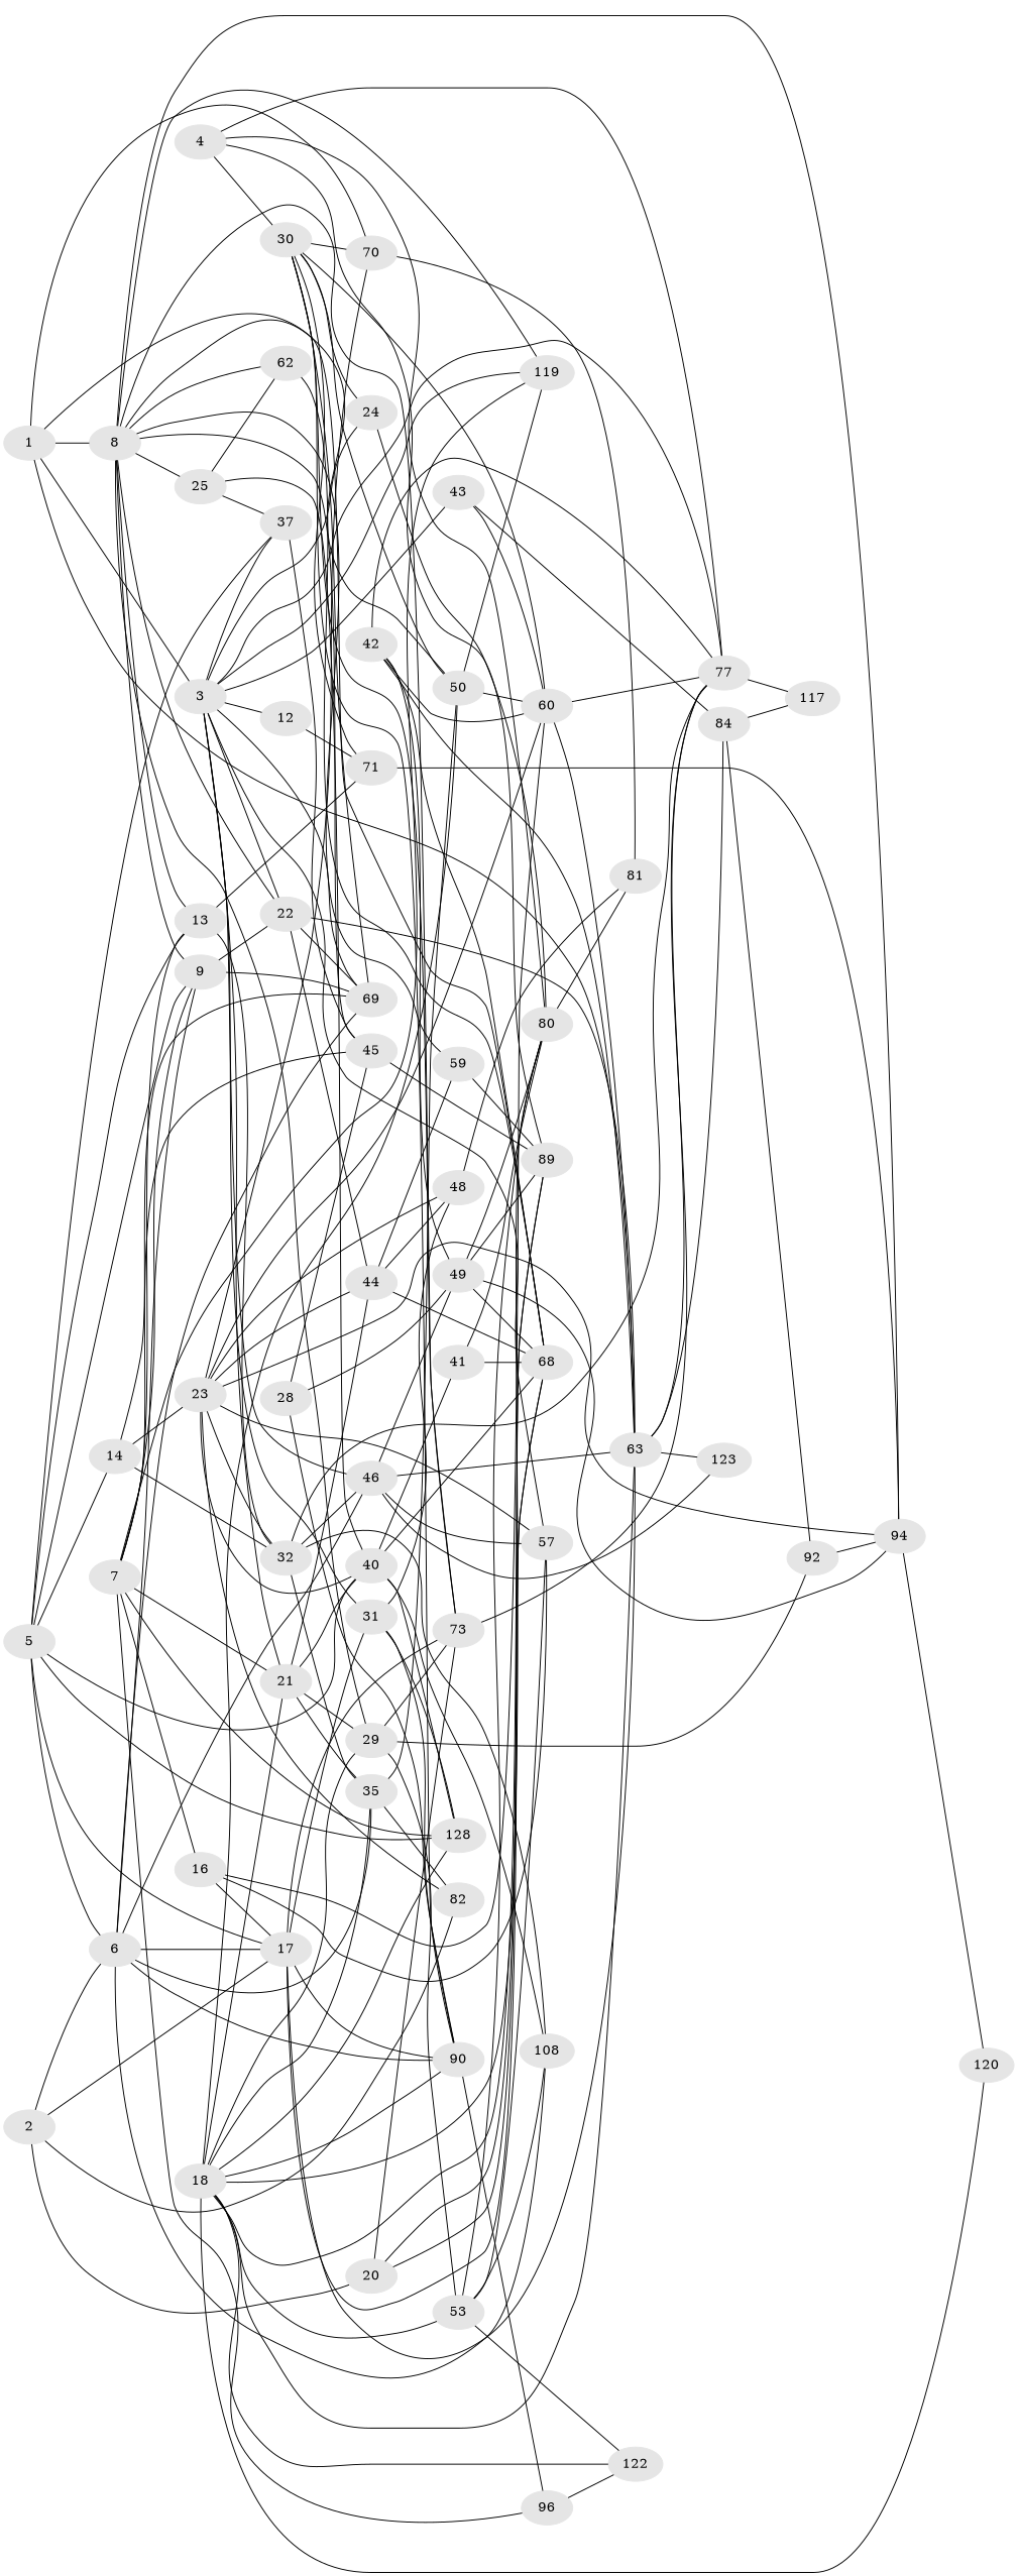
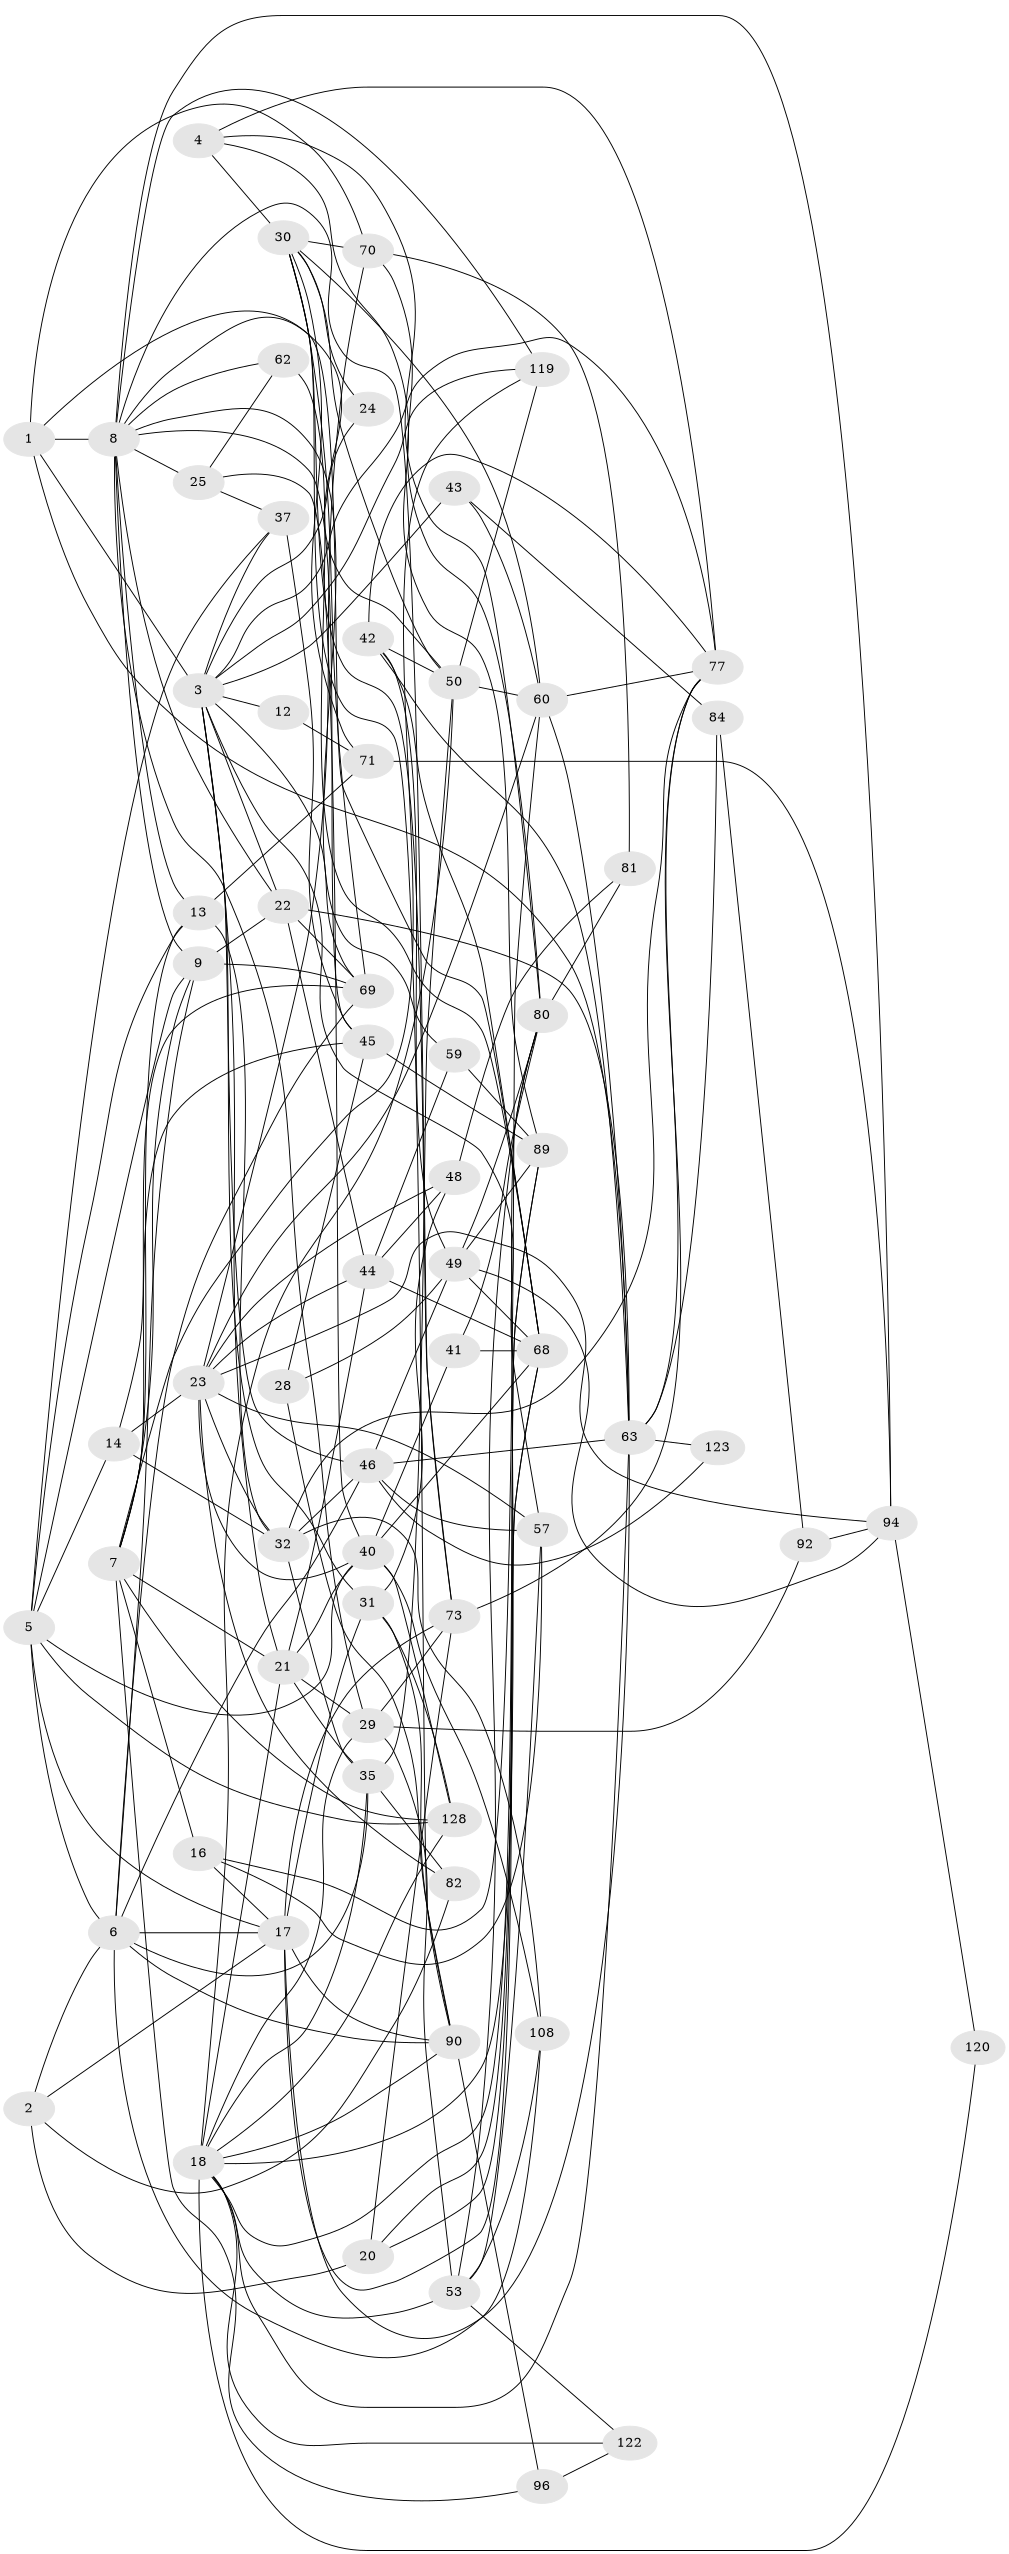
  graph {
    rankdir=LR
    node [color=gray90 style=filled]
    1 [super="+27"]
    3 [super="+26"]
    8 [super="+11+127"]
    63 [super="+78+97"]
    68 [super="+88"]
    70
    12
    21 [super="+55+89"]
    22 [super="+91"]
    24
    31 [super="+109"]
    37
    43 [super="+104"]
    46 [super="+64+66"]
    57
    69
    77 [super="+95+110"]
    119
    9 [super="+100"]
    13 [super="+134"]
    45 [super="+98"]
    25 [super="+130"]
    29
    50 [super="+65"]
    59
    62
    73 [super="+85"]
    94 [super="+129"]
    84 [super="+133"]
    123
    80
    81
    2 [super="+103"]
    6 [super="+76+132"]
    17 [super="+105+83+126"]
    20 [super="+39"]
    82
    35 [super="+115"]
    90 [super="+124"]
    108
    n41 [label=89 super="+131"]
    71
    40 [super="+54"]
    44 [super="+125"]
    128
    48
    60 [super="+106"]
    49 [super="+72+86"]
-   117
    4 [super="+52"]
    n51 [label=30 super="+34"]
    5 [super="+15+47"]
    14
    32 [super="+121"]
    23 [super="+87+111+93"]
    41
    96
    7 [super="+19"]
    16 [super="+75"]
    122
    53 [super="+135"]
    92
    120
    18 [super="+74+38"]
    28
    42 [super="+56"]
    1 -- 3
    1 -- 8
    1 -- 63
    1 -- 68
    1 -- 70
    3 -- 12
    3 -- 21
    3 -- 22
    3 -- 24
    3 -- 31
    3 -- 37
    3 -- 43
    3 -- 46
    3 -- 57
    3 -- 69 [weight=2]
    3 -- 77 [weight=3]
    3 -- 119
    8 -- 22
    8 -- 119
    8 -- 9
    8 -- 13 [weight=2]
    8 -- 45
    8 -- 25
    8 -- 29
    8 -- 50
    8 -- 59
    8 -- 62
    8 -- 73
    8 -- 94
    63 -- 77
    63 -- 84
    63 -- 123
-   24 -- 80
+   70 -- 80
    70 -- 81
    12 -- 71
    21 -- 29
    21 -- 35
    21 -- 40
    21 -- 44
    22 -- 63
    22 -- 69
    22 -- 44
    31 -- 90
    31 -- 128
    31 -- 48
    37 -- 45
    43 -- 84
    43 -- 60
    46 -- 63
    46 -- 57
    46 -- 123
    46 -- 49 [weight=2]
-   77 -- 117
    9 -- 22
    9 -- 69
    13 -- 71
    13 -- 32
    45 -- n41
    25 -- 37
    25 -- 62
    25 -- 40
    29 -- 73
    29 -- 53
    29 -- 92
    50 -- 119
    50 -- 60
    59 -- n41
    62 -- 68
    73 -- 77
    94 -- 120
-   84 -- 117
    84 -- 92
    80 -- 81
    2 -- 6
    2 -- 17
    2 -- 20
    2 -- 82
    6 -- 46
    6 -- 69
    6 -- 9
    6 -- 17
    6 -- 35
    6 -- 90
    6 -- 108
    17 -- 63
    17 -- 68
    17 -- 31
    17 -- 73
    17 -- 90
    20 -- 68
    20 -- 73
    20 -- n41
    35 -- 50
    35 -- 82
    90 -- 96
    71 -- 94
    40 -- 68 [weight=2]
    40 -- 108
    40 -- 128
    40 -- 41
    44 -- 68 [weight=2]
    44 -- 59
    44 -- 48
    48 -- 81
    60 -- 63
    60 -- 77
    49 -- 68
    49 -- 94
    49 -- 80
    49 -- n41
    4 -- 77
    4 -- 80
    4 -- n41
    4 -- n51
    n51 -- 70
    n51 -- 24
    n51 -- 69
    n51 -- 50
    n51 -- 73
    n51 -- 90
    n51 -- 71
    n51 -- 60
    5 -- 37
    5 -- 9
    5 -- 13
    5 -- 6
    5 -- 17
    5 -- 40
    5 -- 128
    5 -- 14
    14 -- 69
    14 -- 32
    14 -- 23
    32 -- 46
    32 -- 77 [weight=2]
    32 -- 35
    32 -- 108
    23 -- 70
    23 -- 57
    23 -- 94
    23 -- 82
    23 -- 40
    23 -- 44
    23 -- 48
    23 -- 60
    23 -- 32
    41 -- 68
    41 -- 80
    96 -- 122
    7 -- 21
    7 -- 119
    7 -- 9
    7 -- 13
    7 -- 45
    7 -- 128
    7 -- 96
    7 -- 16
    16 -- 57
    16 -- 17
    16 -- 60
    53 -- 57
    53 -- 80
    53 -- 108
    53 -- 122
    92 -- 94
    18 -- 63
    18 -- 21
    18 -- 29
    18 -- 50
    18 -- 80
    18 -- 35
    18 -- 90
    18 -- n41
    18 -- 128
    18 -- 122
    18 -- 53
    18 -- 120
    28 -- 45
    28 -- 90
    28 -- 49
    42 -- 63
    42 -- 68
    42 -- 77
-   42 -- 60
+   42 -- 50
    42 -- 49
  }
